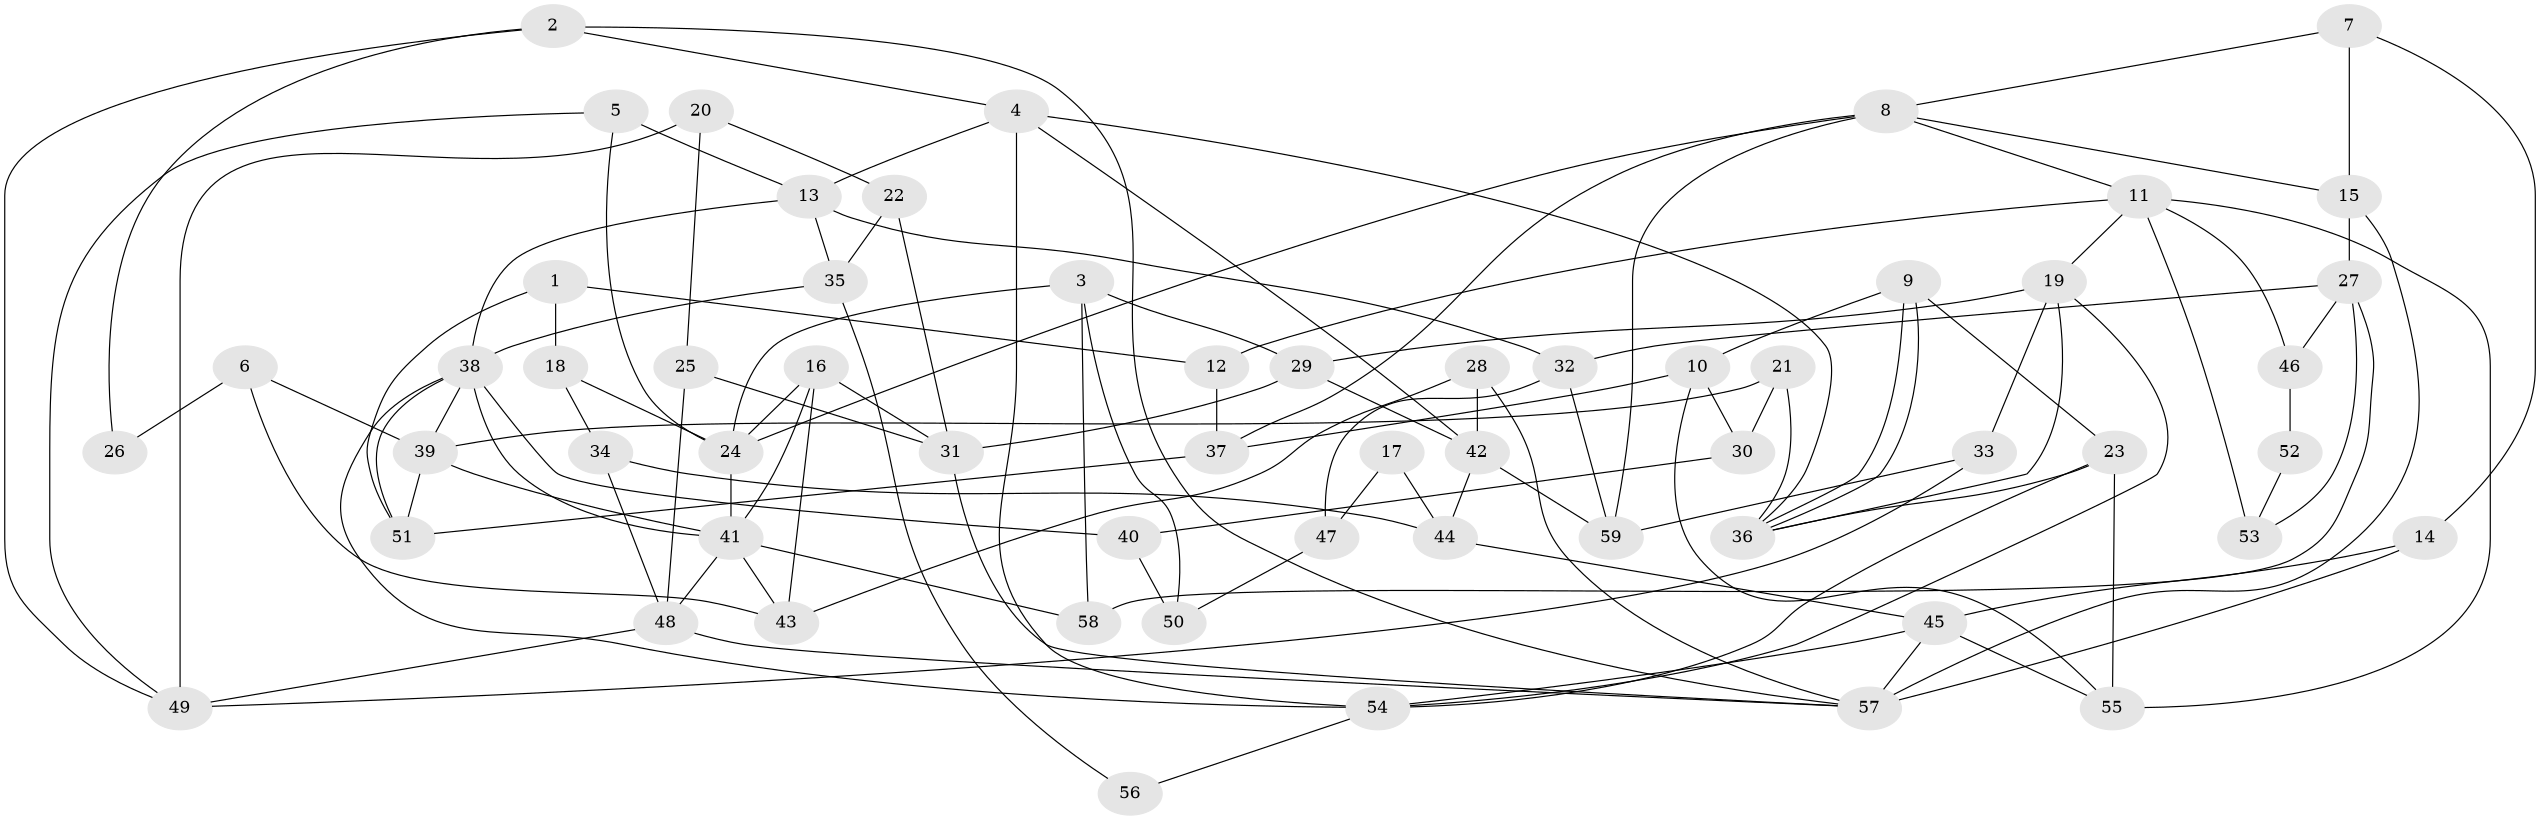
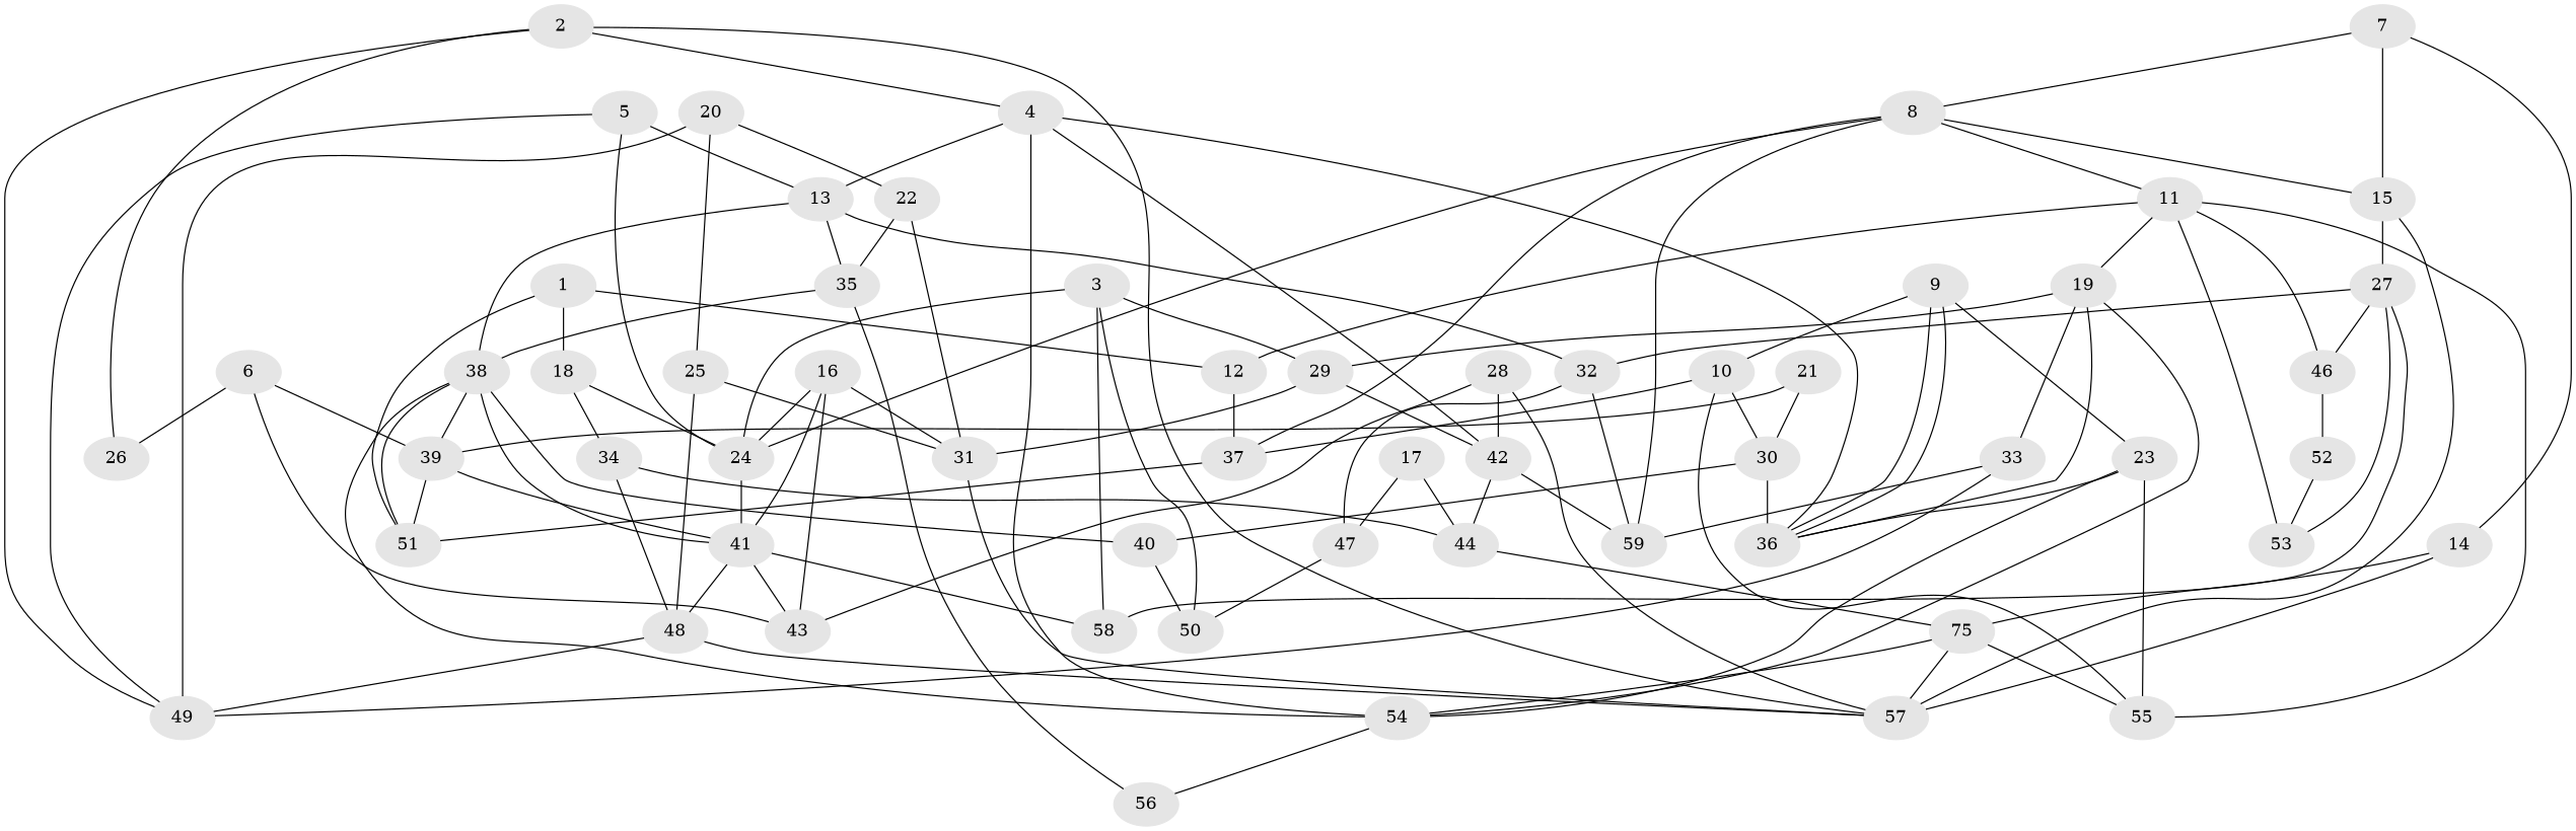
  graph {
    node [color=gray90 style=filled]
    1
    12
    18
    51
    37
    24
    34
    2
    4
    26
    49
    57
    13
    36
    42
    54
    3
    29
    50
    58
    41
    31
    32
    35
    38
    59
    44
    56
    5
    6
    39
    43
    7
    8
    14
    15
    11
-   45
+   45 [label=75]
    27
    55
    19
    46
    53
    9
    10
    23
    30
    40
    33
    52
    47
    16
    48
    17
    20
    22
    25
    21
    28
    1 -- 12
    1 -- 18
    1 -- 51
    12 -- 37
    18 -- 24
    18 -- 34
    37 -- 51
    24 -- 41
    34 -- 44
    34 -- 48
    2 -- 4
    2 -- 26
    2 -- 49
    2 -- 57
    4 -- 13
    4 -- 36
    4 -- 42
    4 -- 54
    13 -- 32
    13 -- 35
    13 -- 38
    42 -- 59
    42 -- 44
    54 -- 56
    3 -- 24
    3 -- 29
    3 -- 50
    3 -- 58
    29 -- 42
    29 -- 31
    41 -- 58
    41 -- 43
    41 -- 48
    31 -- 57
    32 -- 59
    32 -- 47
    35 -- 38
    35 -- 56
    38 -- 51
    38 -- 54
    38 -- 41
    38 -- 39
    38 -- 40
    44 -- 45
    5 -- 24
    5 -- 49
    5 -- 13
    6 -- 26
    6 -- 39
    6 -- 43
    39 -- 51
    39 -- 41
    7 -- 8
    7 -- 14
    7 -- 15
    8 -- 37
    8 -- 24
    8 -- 59
    8 -- 15
    8 -- 11
    14 -- 57
    14 -- 45
    15 -- 57
    15 -- 27
    11 -- 12
    11 -- 55
    11 -- 19
    11 -- 46
    11 -- 53
    45 -- 57
    45 -- 54
    45 -- 55
    27 -- 58
    27 -- 32
    27 -- 46
    27 -- 53
    19 -- 36
    19 -- 54
    19 -- 29
    19 -- 33
    46 -- 52
    9 -- 36
    9 -- 36
    9 -- 10
    9 -- 23
    10 -- 37
    10 -- 55
    10 -- 30
    23 -- 36
    23 -- 54
    23 -- 55
-   21 -- 36
+   30 -- 36
    30 -- 40
    40 -- 50
    33 -- 49
    33 -- 59
    52 -- 53
    47 -- 50
    16 -- 24
    16 -- 41
    16 -- 31
    16 -- 43
    48 -- 49
    48 -- 57
    17 -- 44
    17 -- 47
    20 -- 49
    20 -- 22
    20 -- 25
    22 -- 31
    22 -- 35
    25 -- 31
    25 -- 48
    21 -- 39
    21 -- 30
    28 -- 57
    28 -- 42
    28 -- 43
  }
